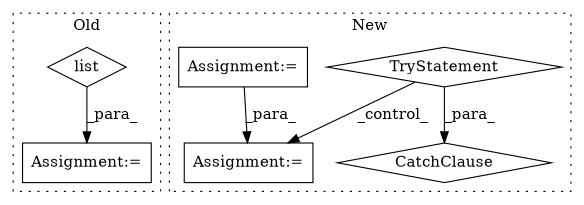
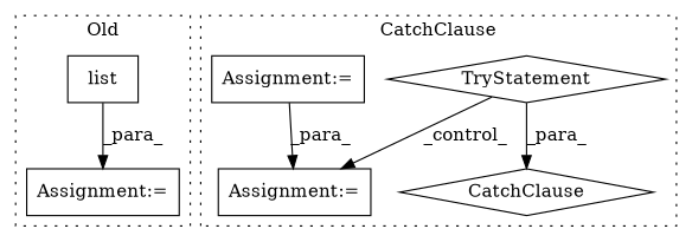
  digraph {
    node [a=7 l=1 shape=box]
-   n1 [a=32 l="5,1" label=list s="39438,39454" shape=diamond]
+   n1 [a=32 l="5,1" label=list s="39438,39454"]
    n2 [label="Assignment:=" s=39437]
    n3 [a=54 l=4 label=TryStatement s=39818 shape=diamond]
    n4 [a=12 l="11,2" label=CatchClause s="39919,39956" shape=diamond]
    n5 [label="Assignment:=" s=39877]
    n6 [l=269 label="Assignment:=" s=39538]
    subgraph cluster_1 {
      label=Old
      style=dotted
      n1
      n2
    }
    subgraph cluster_2 {
-     label=New
+     label=CatchClause
      style=dotted
      n3
      n4
      n5
      n6
    }
    n1 -> n2 [label=_para_]
    n3 -> n4 [label=_para_]
    n3 -> n5 [label=_control_]
    n6 -> n5 [label=_para_]
  }
